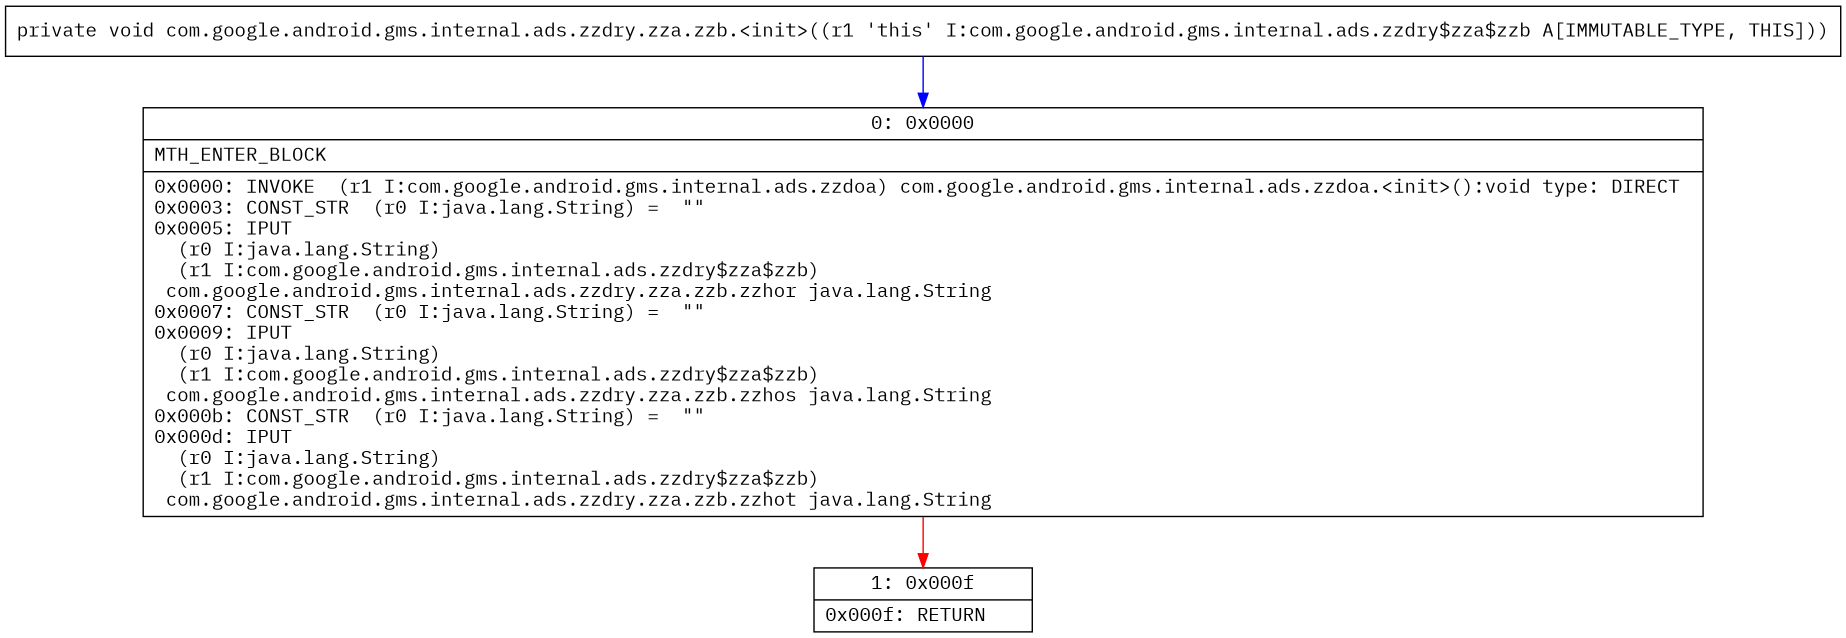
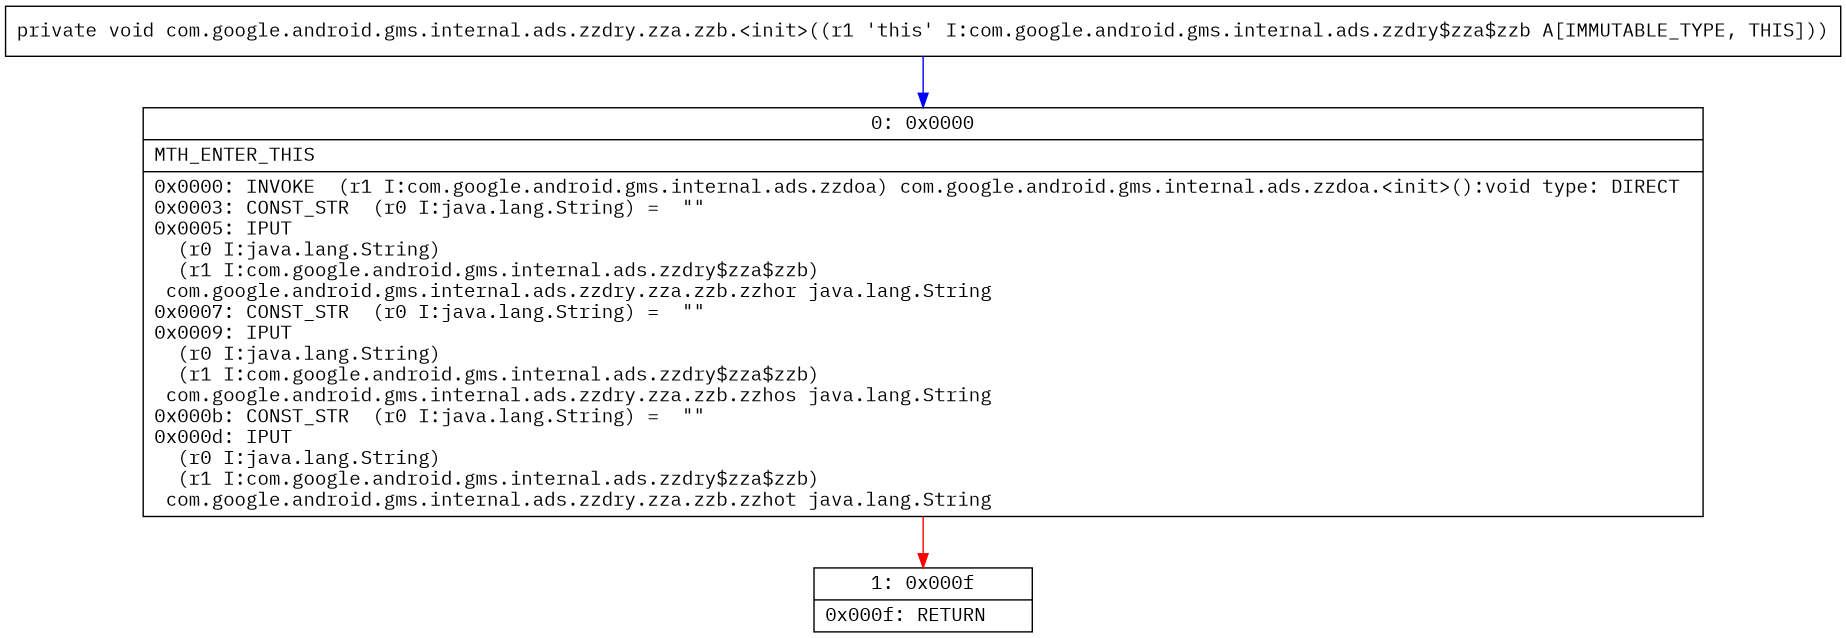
  digraph {
    fontname="IBM Plex Mono"
    node [shape=record fontname="IBM Plex Mono"]
    edge [fontname="IBM Plex Mono"]
-   n1 [label="{0\:\ 0x0000|MTH_ENTER_BLOCK\l|0x0000: INVOKE  (r1 I:com.google.android.gms.internal.ads.zzdoa) com.google.android.gms.internal.ads.zzdoa.\<init\>():void type: DIRECT \l0x0003: CONST_STR  (r0 I:java.lang.String) =  \"\" \l0x0005: IPUT  \l  (r0 I:java.lang.String)\l  (r1 I:com.google.android.gms.internal.ads.zzdry$zza$zzb)\l com.google.android.gms.internal.ads.zzdry.zza.zzb.zzhor java.lang.String \l0x0007: CONST_STR  (r0 I:java.lang.String) =  \"\" \l0x0009: IPUT  \l  (r0 I:java.lang.String)\l  (r1 I:com.google.android.gms.internal.ads.zzdry$zza$zzb)\l com.google.android.gms.internal.ads.zzdry.zza.zzb.zzhos java.lang.String \l0x000b: CONST_STR  (r0 I:java.lang.String) =  \"\" \l0x000d: IPUT  \l  (r0 I:java.lang.String)\l  (r1 I:com.google.android.gms.internal.ads.zzdry$zza$zzb)\l com.google.android.gms.internal.ads.zzdry.zza.zzb.zzhot java.lang.String \l}"]
+   n1 [label="{0\:\ 0x0000|MTH_ENTER_THIS\l|0x0000: INVOKE  (r1 I:com.google.android.gms.internal.ads.zzdoa) com.google.android.gms.internal.ads.zzdoa.\<init\>():void type: DIRECT \l0x0003: CONST_STR  (r0 I:java.lang.String) =  \"\" \l0x0005: IPUT  \l  (r0 I:java.lang.String)\l  (r1 I:com.google.android.gms.internal.ads.zzdry$zza$zzb)\l com.google.android.gms.internal.ads.zzdry.zza.zzb.zzhor java.lang.String \l0x0007: CONST_STR  (r0 I:java.lang.String) =  \"\" \l0x0009: IPUT  \l  (r0 I:java.lang.String)\l  (r1 I:com.google.android.gms.internal.ads.zzdry$zza$zzb)\l com.google.android.gms.internal.ads.zzdry.zza.zzb.zzhos java.lang.String \l0x000b: CONST_STR  (r0 I:java.lang.String) =  \"\" \l0x000d: IPUT  \l  (r0 I:java.lang.String)\l  (r1 I:com.google.android.gms.internal.ads.zzdry$zza$zzb)\l com.google.android.gms.internal.ads.zzdry.zza.zzb.zzhot java.lang.String \l}"]
    n2 [label="{1\:\ 0x000f|0x000f: RETURN   \l}"]
    n3 [label="{private void com.google.android.gms.internal.ads.zzdry.zza.zzb.\<init\>((r1 'this' I:com.google.android.gms.internal.ads.zzdry$zza$zzb A[IMMUTABLE_TYPE, THIS])) }"]
    n1 -> n2 [color=red]
    n3 -> n1 [color=blue]
  }
